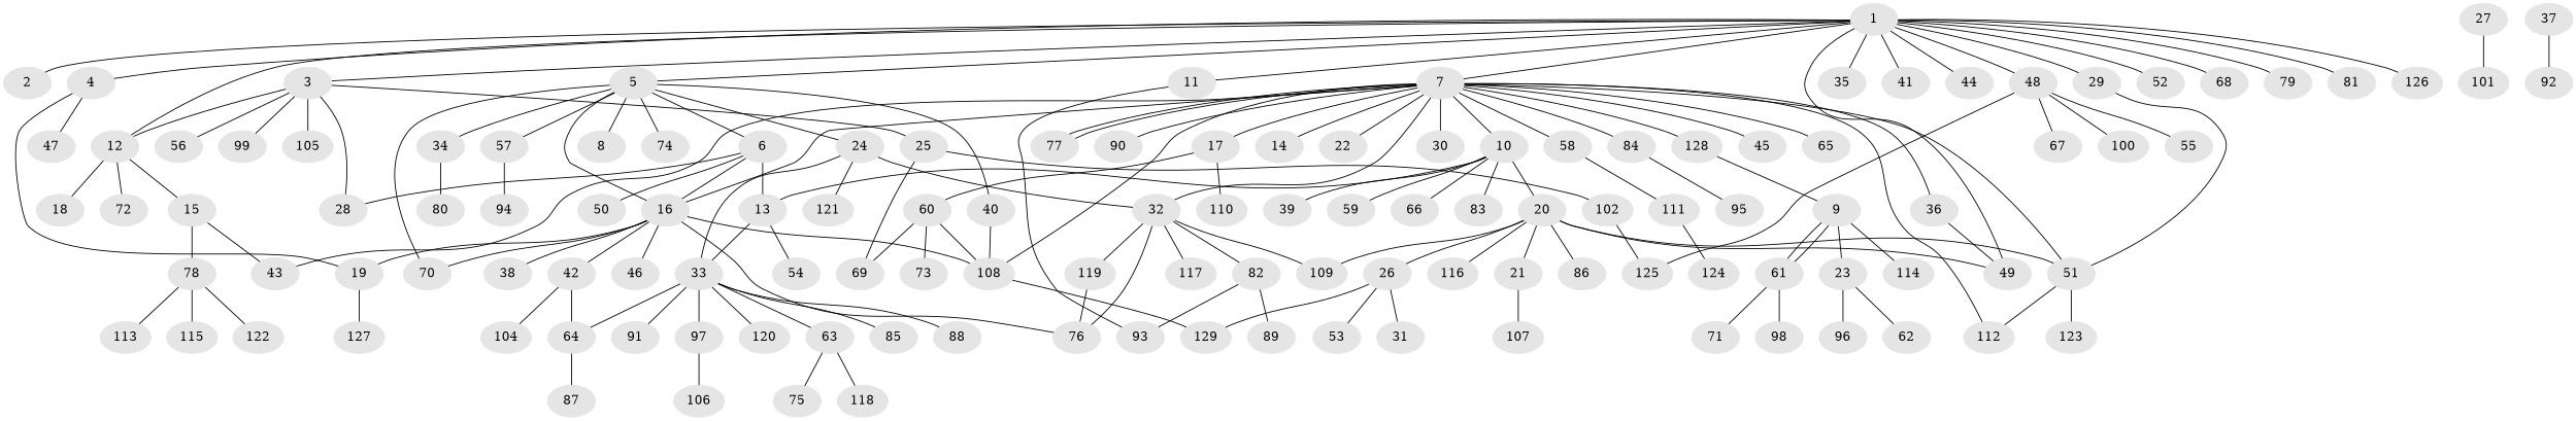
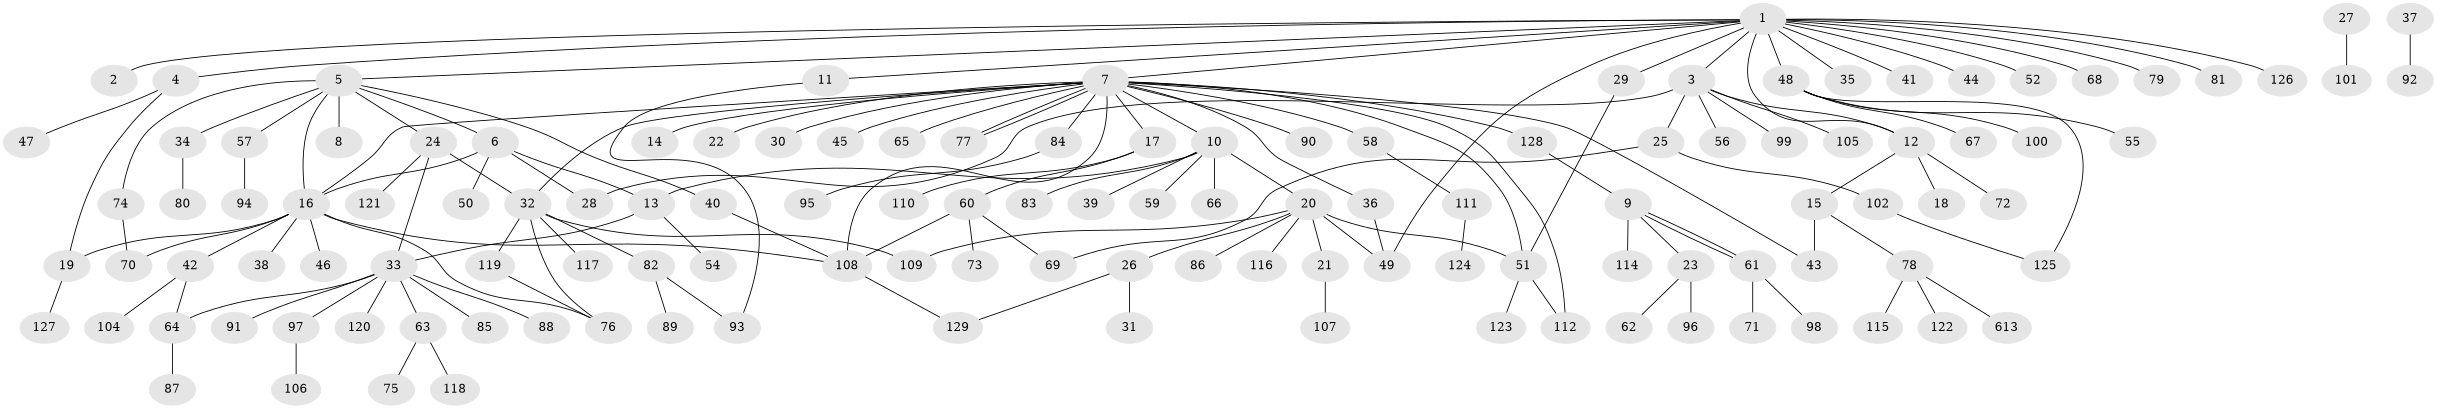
  graph {
    node [color=gray90 style=filled]
    1
    2
    3
    4
    5
    7
    11
    12
    29
    35
    41
    44
    48
    49
    52
    68
    79
    81
    126
    25
    28
    56
    99
    105
    19
    47
    6
    8
    16
    24
    34
    40
    57
    70
    74
    10
    14
    17
    22
    30
    32
    36
    43
    45
    51
    58
    65
    77
    84
    90
    108
    112
    128
    93
    15
    18
    72
    55
    67
    100
    125
    69
    102
    127
    13
    50
    38
    42
    46
    76
    33
    121
    80
    94
    54
    9
    23
    61
    114
    20
    39
    59
    66
    83
    60
    110
    109
    82
    117
    119
    123
    111
    95
    129
    62
    96
    71
    98
    21
    26
    86
    116
    27
    101
    78
    63
    64
    85
    88
    91
    97
    120
-   113
+   113 [label=613]
    115
    122
    104
    73
    107
    31
-   53
    89
    75
    118
    87
    106
    37
    92
    124
    1 -- 2
    1 -- 3
    1 -- 4
    1 -- 5
    1 -- 7
    1 -- 11
    1 -- 12
    1 -- 29
    1 -- 35
    1 -- 41
    1 -- 44
    1 -- 48
    1 -- 49
    1 -- 52
    1 -- 68
    1 -- 79
    1 -- 81
    1 -- 126
    3 -- 12
    3 -- 25
    3 -- 28
    3 -- 56
    3 -- 99
    3 -- 105
    4 -- 19
    4 -- 47
    5 -- 6
    5 -- 8
    5 -- 16
    5 -- 24
    5 -- 34
    5 -- 40
    5 -- 57
-   5 -- 70
+   74 -- 70
    5 -- 74
    7 -- 16
    7 -- 10
    7 -- 14
    7 -- 17
    7 -- 22
    7 -- 30
    7 -- 32
    7 -- 36
    7 -- 43
    7 -- 45
    7 -- 51
    7 -- 58
    7 -- 65
    7 -- 77
    7 -- 77
    7 -- 84
    7 -- 90
    7 -- 108
    7 -- 112
    7 -- 128
    11 -- 93
    12 -- 15
    12 -- 18
    12 -- 72
    29 -- 51
    48 -- 55
    48 -- 67
    48 -- 100
    48 -- 125
    25 -- 69
    25 -- 102
    19 -- 127
    6 -- 28
    6 -- 16
    6 -- 13
    6 -- 50
    16 -- 19
    16 -- 70
    16 -- 108
    16 -- 38
    16 -- 42
    16 -- 46
    16 -- 76
    24 -- 32
    24 -- 33
    24 -- 121
    34 -- 80
    40 -- 108
    57 -- 94
    10 -- 13
    10 -- 20
    10 -- 39
    10 -- 59
    10 -- 66
    10 -- 83
    17 -- 60
    17 -- 110
    32 -- 76
    32 -- 109
    32 -- 82
    32 -- 117
    32 -- 119
    36 -- 49
    51 -- 112
    51 -- 123
    58 -- 111
    84 -- 95
    108 -- 129
    128 -- 9
    15 -- 43
    15 -- 78
    102 -- 125
    13 -- 33
    13 -- 54
    42 -- 64
    42 -- 104
    33 -- 63
    33 -- 64
    33 -- 85
    33 -- 88
    33 -- 91
    33 -- 97
    33 -- 120
    9 -- 23
    9 -- 61
    9 -- 61
    9 -- 114
    23 -- 62
    23 -- 96
    61 -- 71
    61 -- 98
    20 -- 49
    20 -- 51
    20 -- 109
    20 -- 21
    20 -- 26
    20 -- 86
    20 -- 116
    60 -- 108
    60 -- 69
    60 -- 73
    82 -- 93
    82 -- 89
    119 -- 76
    111 -- 124
    21 -- 107
    26 -- 129
    26 -- 31
-   26 -- 53
    27 -- 101
    78 -- 113
    78 -- 115
    78 -- 122
    63 -- 75
    63 -- 118
    64 -- 87
    97 -- 106
    37 -- 92
  }
